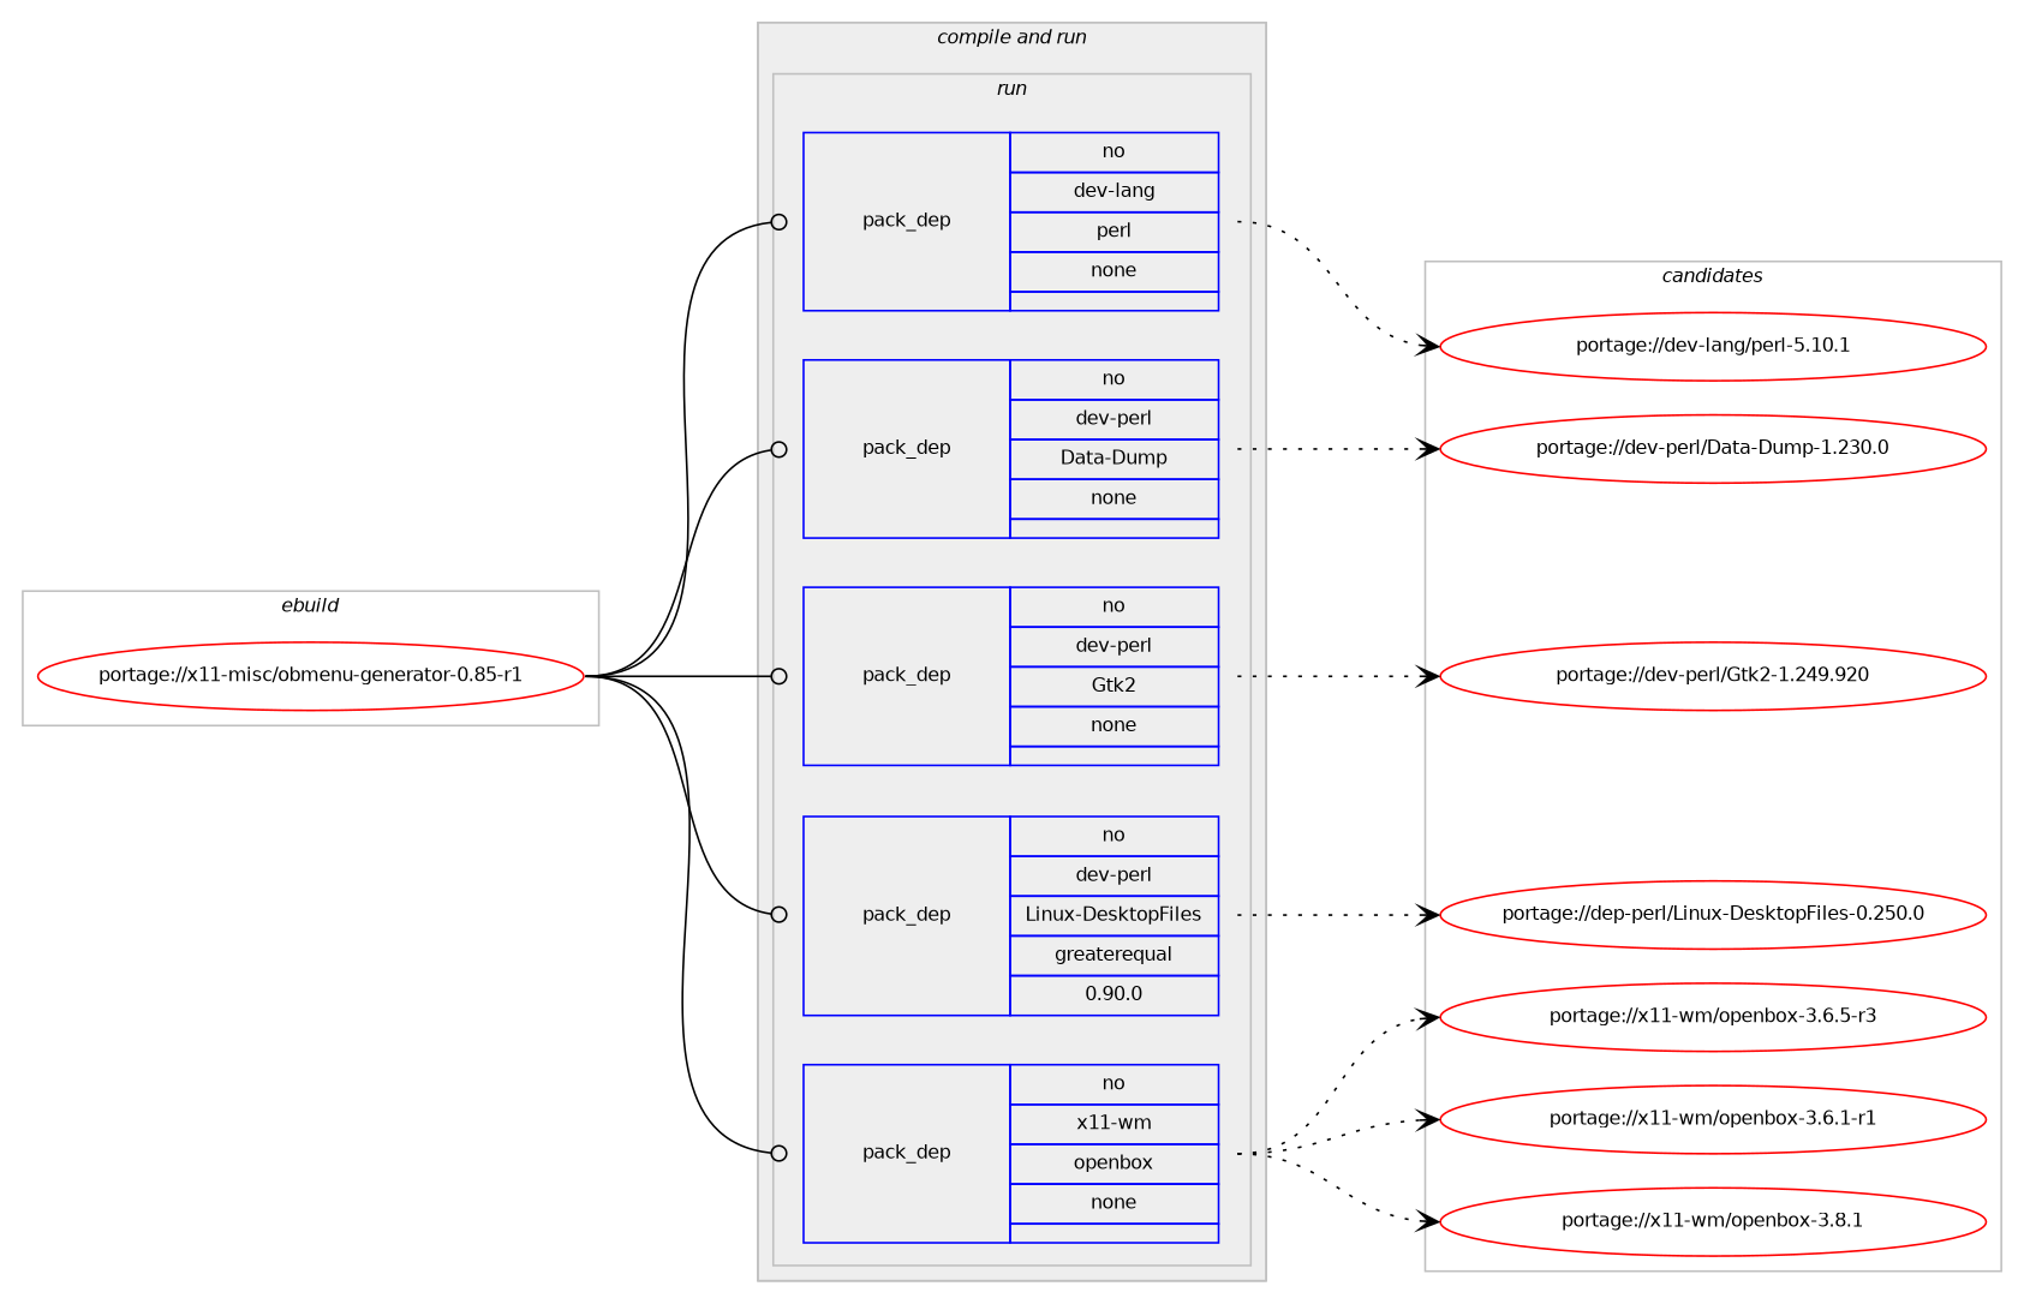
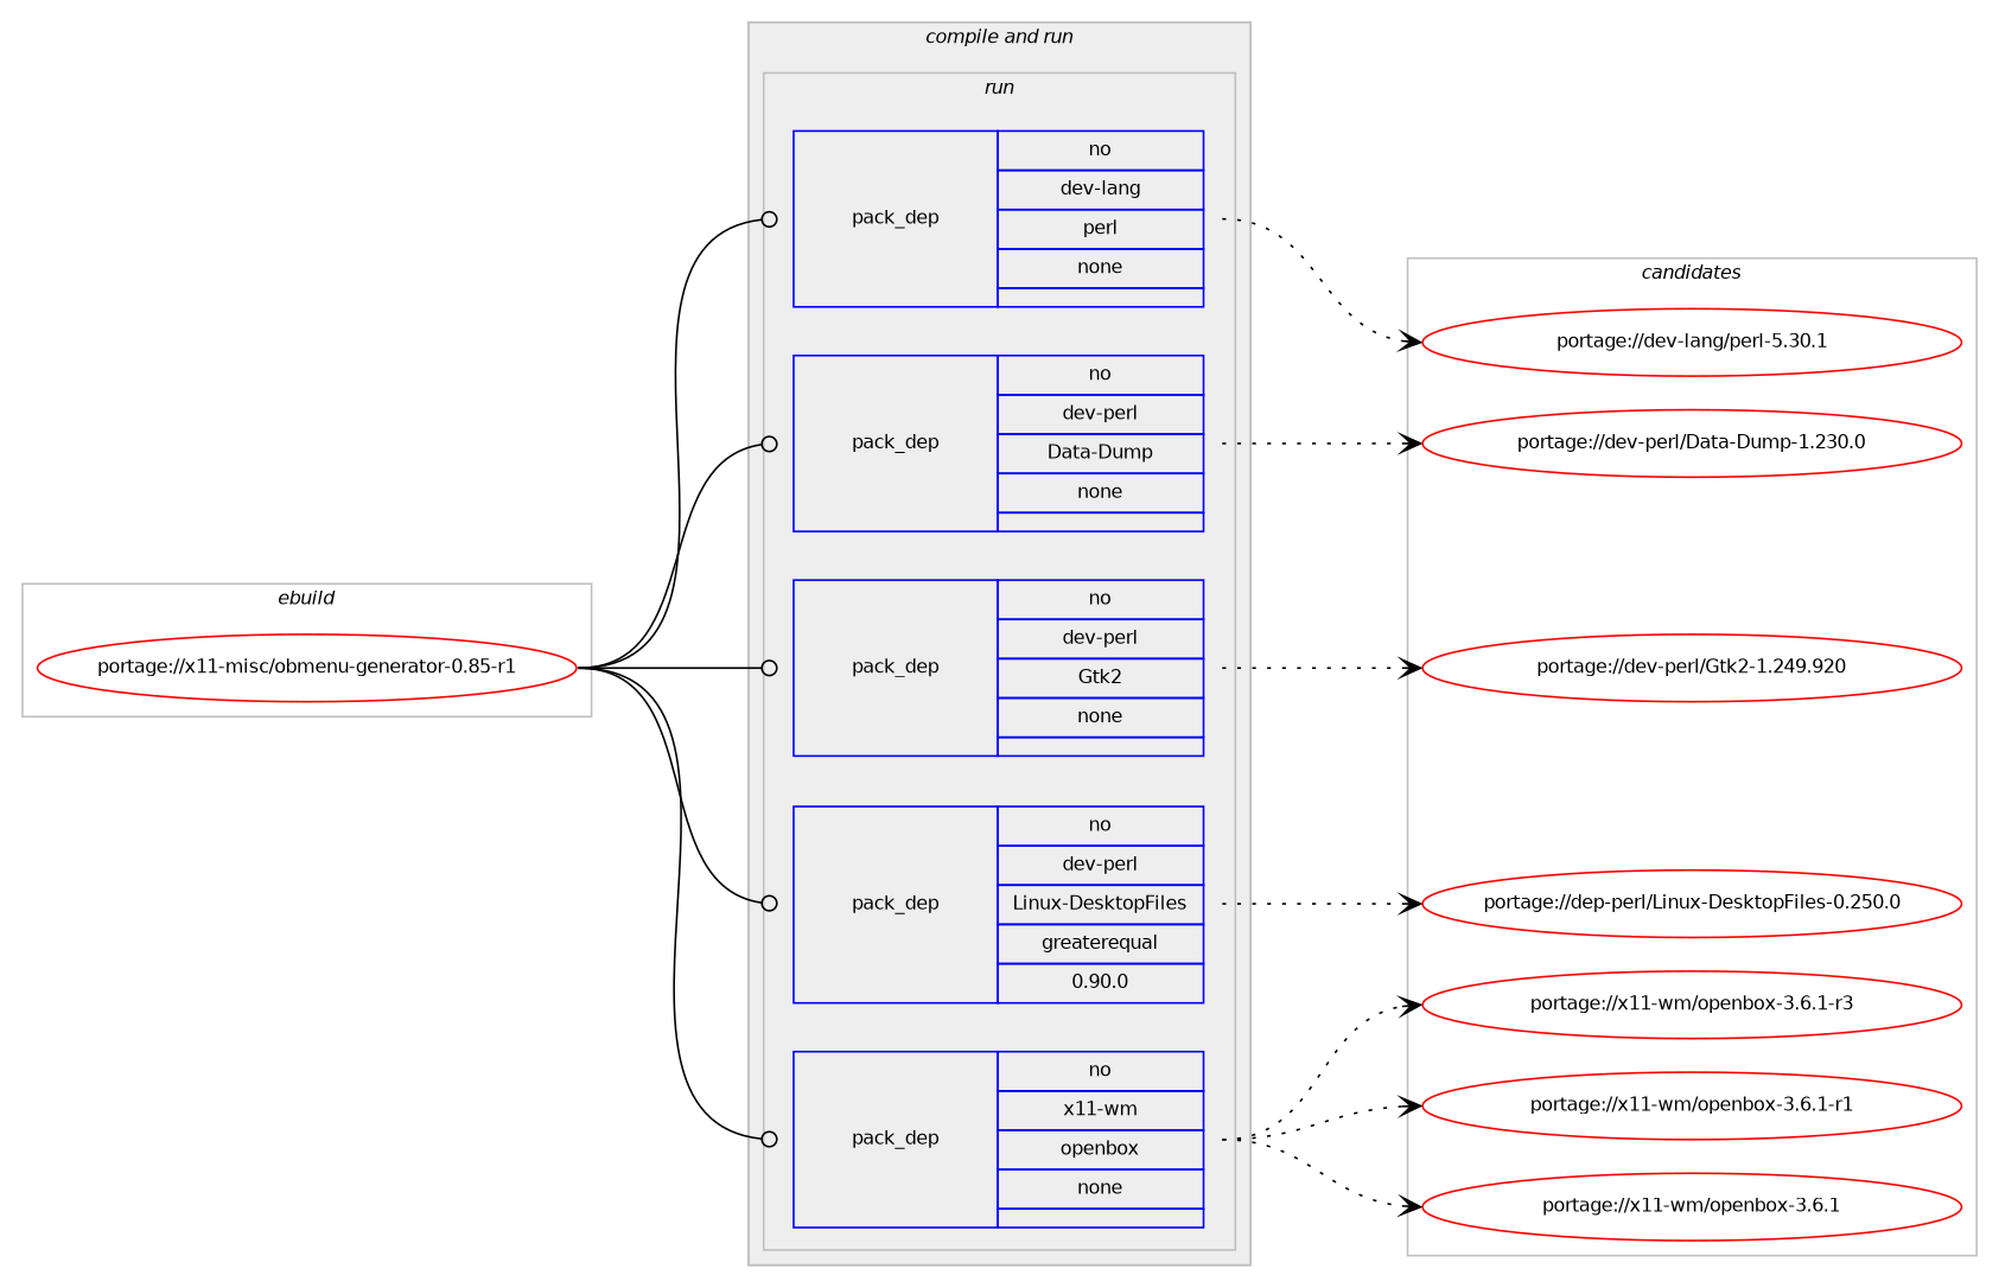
  digraph {
    compound=true
    concentrate=true
    fontname=Helvetica
    fontsize=10
    newrank=true
    rankdir=LR
    ranksep=1.5
    node [color=red fontname=Helvetica fontsize=10]
    edge [arrowhead=vee headport=w style=dotted tailport=e weight=100]
    n1 [label="portage://x11-misc/obmenu-generator-0.85-r1" width=4]
    n2 [color=blue label=<<TABLE BORDER="0" CELLBORDER="1" CELLSPACING="0" CELLPADDING="4" WIDTH="220"><TR><TD ROWSPAN="6" CELLPADDING="30">pack_dep</TD></TR><TR><TD WIDTH="110">no</TD></TR><TR><TD>dev-lang</TD></TR><TR><TD>perl</TD></TR><TR><TD>none</TD></TR><TR><TD></TD></TR></TABLE>> shape=none]
    n3 [color=blue label=<<TABLE BORDER="0" CELLBORDER="1" CELLSPACING="0" CELLPADDING="4" WIDTH="220"><TR><TD ROWSPAN="6" CELLPADDING="30">pack_dep</TD></TR><TR><TD WIDTH="110">no</TD></TR><TR><TD>dev-perl</TD></TR><TR><TD>Data-Dump</TD></TR><TR><TD>none</TD></TR><TR><TD></TD></TR></TABLE>> shape=none]
    n4 [color=blue label=<<TABLE BORDER="0" CELLBORDER="1" CELLSPACING="0" CELLPADDING="4" WIDTH="220"><TR><TD ROWSPAN="6" CELLPADDING="30">pack_dep</TD></TR><TR><TD WIDTH="110">no</TD></TR><TR><TD>dev-perl</TD></TR><TR><TD>Gtk2</TD></TR><TR><TD>none</TD></TR><TR><TD></TD></TR></TABLE>> shape=none]
    n5 [color=blue label=<<TABLE BORDER="0" CELLBORDER="1" CELLSPACING="0" CELLPADDING="4" WIDTH="220"><TR><TD ROWSPAN="6" CELLPADDING="30">pack_dep</TD></TR><TR><TD WIDTH="110">no</TD></TR><TR><TD>dev-perl</TD></TR><TR><TD>Linux-DesktopFiles</TD></TR><TR><TD>greaterequal</TD></TR><TR><TD>0.90.0</TD></TR></TABLE>> shape=none]
    n6 [color=blue label=<<TABLE BORDER="0" CELLBORDER="1" CELLSPACING="0" CELLPADDING="4" WIDTH="220"><TR><TD ROWSPAN="6" CELLPADDING="30">pack_dep</TD></TR><TR><TD WIDTH="110">no</TD></TR><TR><TD>x11-wm</TD></TR><TR><TD>openbox</TD></TR><TR><TD>none</TD></TR><TR><TD></TD></TR></TABLE>> shape=none]
-   n7 [label="portage://dev-lang/perl-5.10.1" width=4]
+   n7 [label="portage://dev-lang/perl-5.30.1" width=4]
    n8 [label="portage://dev-perl/Data-Dump-1.230.0" width=4]
    n9 [label="portage://dev-perl/Gtk2-1.249.920" width=4]
    n10 [label="portage://dep-perl/Linux-DesktopFiles-0.250.0" width=4]
-   n11 [label="portage://x11-wm/openbox-3.6.5-r3" width=4]
+   n11 [label="portage://x11-wm/openbox-3.6.1-r3" width=4]
    n12 [label="portage://x11-wm/openbox-3.6.1-r1" width=4]
-   n13 [label="portage://x11-wm/openbox-3.8.1" width=4]
+   n13 [label="portage://x11-wm/openbox-3.6.1" width=4]
    subgraph cluster_1 {
      color=gray
      label=<<i>ebuild</i>>
      rank=same
      n1
    }
    subgraph cluster_2 {
      color=gray
      label=<<i>dependencies</i>>
      subgraph cluster_3 {
        color=gray
        fillcolor="#eeeeee"
        label=<<i>compile</i>>
        style=filled
      }
      subgraph cluster_4 {
        color=gray
        fillcolor="#eeeeee"
        label=<<i>compile and run</i>>
        style=filled
      }
      subgraph cluster_5 {
        color=gray
        fillcolor="#eeeeee"
        label=<<i>run</i>>
        style=filled
        subgraph sub_6 {
          color=gray
          fillcolor="#eeeeee"
          label=<<i>run</i>>
          style=filled
          n2
        }
        subgraph sub_7 {
          color=gray
          fillcolor="#eeeeee"
          label=<<i>run</i>>
          style=filled
          n3
        }
        subgraph sub_8 {
          color=gray
          fillcolor="#eeeeee"
          label=<<i>run</i>>
          style=filled
          n4
        }
        subgraph sub_9 {
          color=gray
          fillcolor="#eeeeee"
          label=<<i>run</i>>
          style=filled
          n5
        }
        subgraph sub_10 {
          color=gray
          fillcolor="#eeeeee"
          label=<<i>run</i>>
          style=filled
          n6
        }
      }
    }
    subgraph cluster_11 {
      color=gray
      label=<<i>candidates</i>>
      rank=same
      subgraph sub_12 {
        color=black
        label=<<i>candidates</i>>
        nodesep=1
        rank=same
        n7
      }
      subgraph sub_13 {
        color=black
        label=<<i>candidates</i>>
        nodesep=1
        rank=same
        n8
      }
      subgraph sub_14 {
        color=black
        label=<<i>candidates</i>>
        nodesep=1
        rank=same
        n9
      }
      subgraph sub_15 {
        color=black
        label=<<i>candidates</i>>
        nodesep=1
        rank=same
        n10
      }
      subgraph sub_16 {
        color=black
        label=<<i>candidates</i>>
        nodesep=1
        rank=same
        n11
        n12
        n13
      }
    }
    n1 -> n2 [arrowhead=odot style=solid weight=20]
    n1 -> n3 [arrowhead=odot style=solid weight=20]
    n1 -> n4 [arrowhead=odot style=solid weight=20]
    n1 -> n5 [arrowhead=odot style=solid weight=20]
    n1 -> n6 [arrowhead=odot style=solid weight=20]
    n2 -> n7
    n3 -> n8
    n4 -> n9
    n5 -> n10
    n6 -> n11
    n6 -> n12
    n6 -> n13
  }
